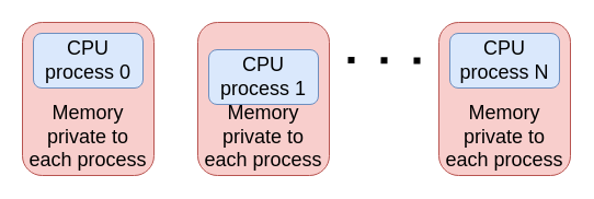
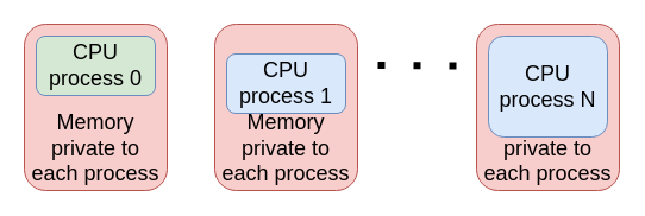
  <mxCell id="0" />
  <mxCell id="1" parent="0" />
  <mxCell id="2" value="Memory private to each process" style="rounded=1;whiteSpace=wrap;html=1;fontSize=18;verticalAlign=bottom;fillColor=#f8cecc;strokeColor=#b85450;" vertex="1" parent="1"><mxGeometry x="400" y="20" width="120" height="140" as="geometry" /></mxCell>
  <mxCell id="3" value="Memory private to each process" style="rounded=1;whiteSpace=wrap;html=1;fontSize=18;verticalAlign=bottom;fillColor=#f8cecc;strokeColor=#b85450;" vertex="1" parent="1"><mxGeometry x="180" y="20" width="120" height="140" as="geometry" /></mxCell>
  <mxCell id="4" value="Memory private to each process" style="rounded=1;whiteSpace=wrap;html=1;fontSize=18;verticalAlign=bottom;fillColor=#f8cecc;strokeColor=#b85450;" vertex="1" parent="1"><mxGeometry x="20" y="20" width="120" height="140" as="geometry" /></mxCell>
- <mxCell id="5" value="CPU&lt;br&gt;process 0" style="rounded=1;whiteSpace=wrap;html=1;fontSize=18;fillColor=#dae8fc;strokeColor=#6c8ebf;" vertex="1" parent="1"><mxGeometry x="30" y="30" width="100" height="50" as="geometry" /></mxCell>
+ <mxCell id="5" value="CPU&lt;br&gt;process 0" style="rounded=1;whiteSpace=wrap;html=1;fontSize=18;fillColor=#d5e8d4;strokeColor=#6c8ebf;" vertex="1" parent="1"><mxGeometry x="30" y="30" width="100" height="50" as="geometry" /></mxCell>
  <mxCell id="6" value="CPU&lt;br&gt;process 1" style="rounded=1;whiteSpace=wrap;html=1;fontSize=18;fillColor=#dae8fc;strokeColor=#6c8ebf;" vertex="1" parent="1"><mxGeometry x="190" y="45" width="100" height="50" as="geometry" /></mxCell>
- <mxCell id="7" value="CPU&lt;br&gt;process N" style="rounded=1;whiteSpace=wrap;html=1;fontSize=18;fillColor=#dae8fc;strokeColor=#6c8ebf;" vertex="1" parent="1"><mxGeometry x="410" y="30" width="100" height="50" as="geometry" /></mxCell>
+ <mxCell id="7" value="CPU&lt;br&gt;process N" style="rounded=1;whiteSpace=wrap;html=1;fontSize=18;fillColor=#dae8fc;strokeColor=#6c8ebf;" vertex="1" parent="1"><mxGeometry x="410" y="30" width="100" height="85" as="geometry" /></mxCell>
  <mxCell id="8" value="" style="endArrow=none;dashed=1;html=1;fontSize=18;strokeWidth=6;dashPattern=1 4;startSize=0;sourcePerimeterSpacing=0;jumpSize=6;rounded=0;endSize=0;targetPerimeterSpacing=0;" edge="1" parent="1"><mxGeometry width="50" height="50" relative="1" as="geometry"><mxPoint x="317" y="54.5" as="sourcePoint" /><mxPoint x="383.5" y="55" as="targetPoint" /></mxGeometry></mxCell>
